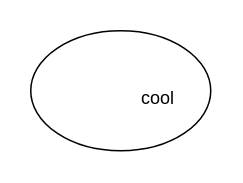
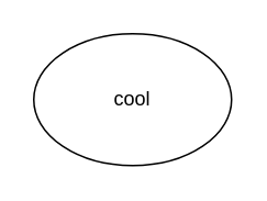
  <mxCell id="0" />
  <mxCell id="1" parent="0" />
  <mxCell id="2" value="" style="ellipse;whiteSpace=wrap;html=1;" vertex="1" parent="1"><mxGeometry x="20" y="20" width="120" height="80" as="geometry" /></mxCell>
- <mxCell id="3" value="cool" style="text;html=1;strokeColor=none;fillColor=none;align=center;verticalAlign=middle;whiteSpace=wrap;rounded=0;" vertex="1" parent="1"><mxGeometry x="85" y="55" width="40" height="20" as="geometry" /></mxCell>
+ <mxCell id="3" value="cool" style="text;html=1;strokeColor=none;fillColor=none;align=center;verticalAlign=middle;whiteSpace=wrap;rounded=0;" vertex="1" parent="1"><mxGeometry x="60" y="50" width="40" height="20" as="geometry" /></mxCell>
